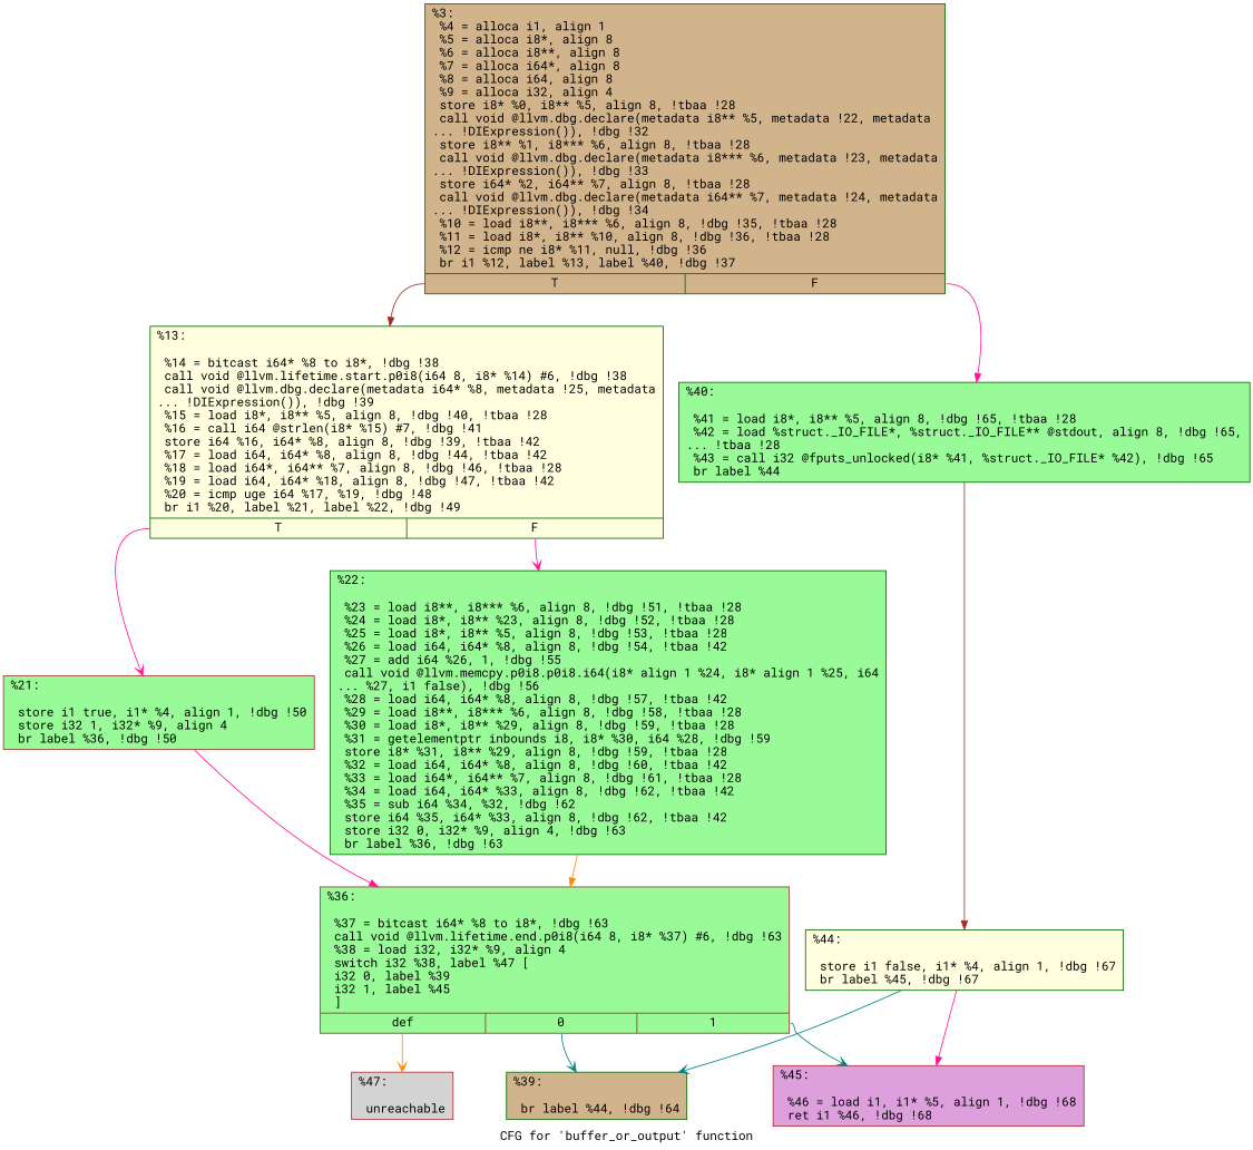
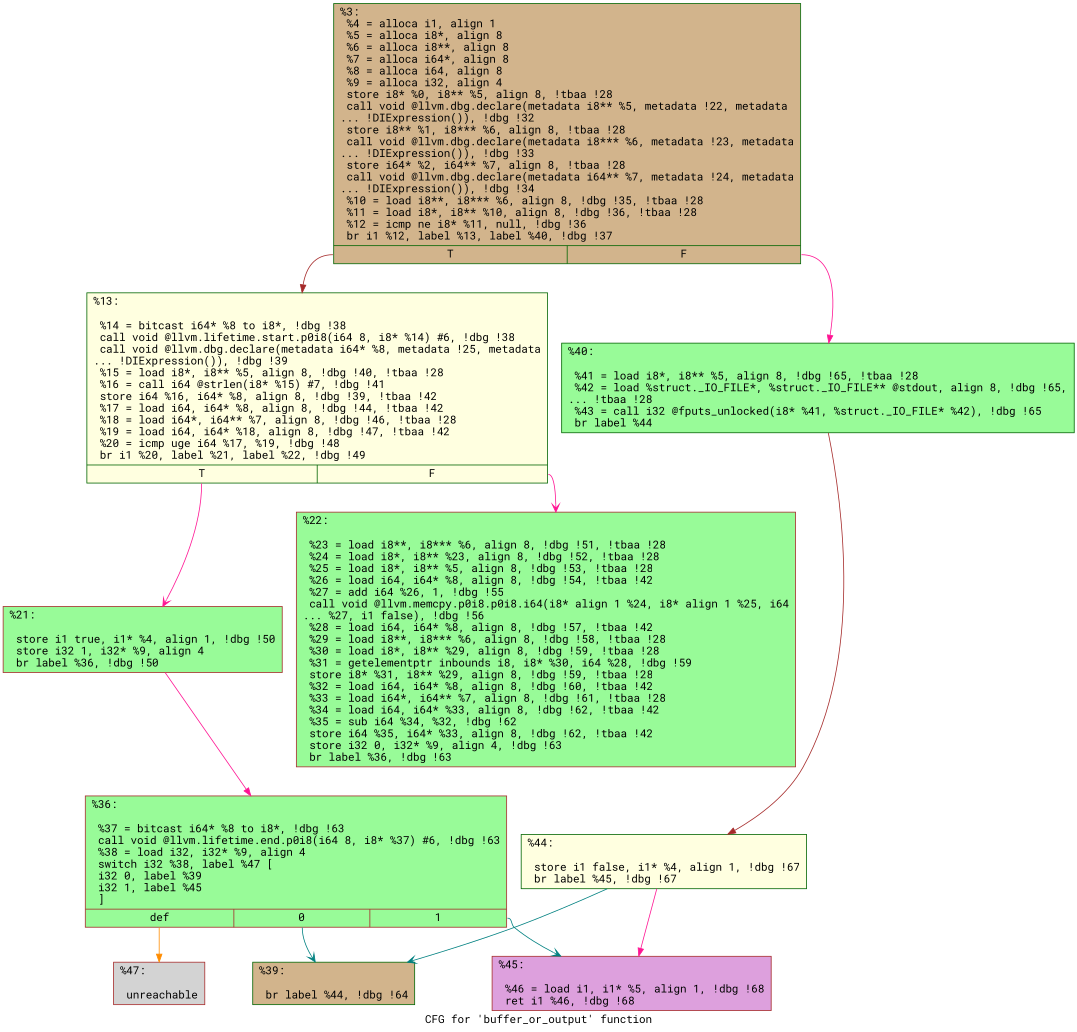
  digraph {
    fontname="Roboto Mono"
    label="CFG for 'buffer_or_output' function"
    node [color=darkgreen fillcolor=palegreen fontname="Roboto Mono" shape=record style=filled]
    edge [arrowhead=normal color=deeppink fontname="Roboto Mono"]
    n1 [fillcolor=tan label="{%3:\l  %4 = alloca i1, align 1\l  %5 = alloca i8*, align 8\l  %6 = alloca i8**, align 8\l  %7 = alloca i64*, align 8\l  %8 = alloca i64, align 8\l  %9 = alloca i32, align 4\l  store i8* %0, i8** %5, align 8, !tbaa !28\l  call void @llvm.dbg.declare(metadata i8** %5, metadata !22, metadata\l... !DIExpression()), !dbg !32\l  store i8** %1, i8*** %6, align 8, !tbaa !28\l  call void @llvm.dbg.declare(metadata i8*** %6, metadata !23, metadata\l... !DIExpression()), !dbg !33\l  store i64* %2, i64** %7, align 8, !tbaa !28\l  call void @llvm.dbg.declare(metadata i64** %7, metadata !24, metadata\l... !DIExpression()), !dbg !34\l  %10 = load i8**, i8*** %6, align 8, !dbg !35, !tbaa !28\l  %11 = load i8*, i8** %10, align 8, !dbg !36, !tbaa !28\l  %12 = icmp ne i8* %11, null, !dbg !36\l  br i1 %12, label %13, label %40, !dbg !37\l|{<s0>T|<s1>F}}"]
    n2 [fillcolor=lightyellow label="{%13:\l\l  %14 = bitcast i64* %8 to i8*, !dbg !38\l  call void @llvm.lifetime.start.p0i8(i64 8, i8* %14) #6, !dbg !38\l  call void @llvm.dbg.declare(metadata i64* %8, metadata !25, metadata\l... !DIExpression()), !dbg !39\l  %15 = load i8*, i8** %5, align 8, !dbg !40, !tbaa !28\l  %16 = call i64 @strlen(i8* %15) #7, !dbg !41\l  store i64 %16, i64* %8, align 8, !dbg !39, !tbaa !42\l  %17 = load i64, i64* %8, align 8, !dbg !44, !tbaa !42\l  %18 = load i64*, i64** %7, align 8, !dbg !46, !tbaa !28\l  %19 = load i64, i64* %18, align 8, !dbg !47, !tbaa !42\l  %20 = icmp uge i64 %17, %19, !dbg !48\l  br i1 %20, label %21, label %22, !dbg !49\l|{<s0>T|<s1>F}}"]
    n3 [label="{%40:\l\l  %41 = load i8*, i8** %5, align 8, !dbg !65, !tbaa !28\l  %42 = load %struct._IO_FILE*, %struct._IO_FILE** @stdout, align 8, !dbg !65,\l... !tbaa !28\l  %43 = call i32 @fputs_unlocked(i8* %41, %struct._IO_FILE* %42), !dbg !65\l  br label %44\l}"]
    n4 [color=brown label="{%21:\l\l  store i1 true, i1* %4, align 1, !dbg !50\l  store i32 1, i32* %9, align 4\l  br label %36, !dbg !50\l}"]
-   n5 [label="{%22:\l\l  %23 = load i8**, i8*** %6, align 8, !dbg !51, !tbaa !28\l  %24 = load i8*, i8** %23, align 8, !dbg !52, !tbaa !28\l  %25 = load i8*, i8** %5, align 8, !dbg !53, !tbaa !28\l  %26 = load i64, i64* %8, align 8, !dbg !54, !tbaa !42\l  %27 = add i64 %26, 1, !dbg !55\l  call void @llvm.memcpy.p0i8.p0i8.i64(i8* align 1 %24, i8* align 1 %25, i64\l... %27, i1 false), !dbg !56\l  %28 = load i64, i64* %8, align 8, !dbg !57, !tbaa !42\l  %29 = load i8**, i8*** %6, align 8, !dbg !58, !tbaa !28\l  %30 = load i8*, i8** %29, align 8, !dbg !59, !tbaa !28\l  %31 = getelementptr inbounds i8, i8* %30, i64 %28, !dbg !59\l  store i8* %31, i8** %29, align 8, !dbg !59, !tbaa !28\l  %32 = load i64, i64* %8, align 8, !dbg !60, !tbaa !42\l  %33 = load i64*, i64** %7, align 8, !dbg !61, !tbaa !28\l  %34 = load i64, i64* %33, align 8, !dbg !62, !tbaa !42\l  %35 = sub i64 %34, %32, !dbg !62\l  store i64 %35, i64* %33, align 8, !dbg !62, !tbaa !42\l  store i32 0, i32* %9, align 4, !dbg !63\l  br label %36, !dbg !63\l}"]
+   n5 [color=brown label="{%22:\l\l  %23 = load i8**, i8*** %6, align 8, !dbg !51, !tbaa !28\l  %24 = load i8*, i8** %23, align 8, !dbg !52, !tbaa !28\l  %25 = load i8*, i8** %5, align 8, !dbg !53, !tbaa !28\l  %26 = load i64, i64* %8, align 8, !dbg !54, !tbaa !42\l  %27 = add i64 %26, 1, !dbg !55\l  call void @llvm.memcpy.p0i8.p0i8.i64(i8* align 1 %24, i8* align 1 %25, i64\l... %27, i1 false), !dbg !56\l  %28 = load i64, i64* %8, align 8, !dbg !57, !tbaa !42\l  %29 = load i8**, i8*** %6, align 8, !dbg !58, !tbaa !28\l  %30 = load i8*, i8** %29, align 8, !dbg !59, !tbaa !28\l  %31 = getelementptr inbounds i8, i8* %30, i64 %28, !dbg !59\l  store i8* %31, i8** %29, align 8, !dbg !59, !tbaa !28\l  %32 = load i64, i64* %8, align 8, !dbg !60, !tbaa !42\l  %33 = load i64*, i64** %7, align 8, !dbg !61, !tbaa !28\l  %34 = load i64, i64* %33, align 8, !dbg !62, !tbaa !42\l  %35 = sub i64 %34, %32, !dbg !62\l  store i64 %35, i64* %33, align 8, !dbg !62, !tbaa !42\l  store i32 0, i32* %9, align 4, !dbg !63\l  br label %36, !dbg !63\l}"]
    n6 [fillcolor=lightyellow label="{%44:\l\l  store i1 false, i1* %4, align 1, !dbg !67\l  br label %45, !dbg !67\l}"]
    n7 [color=brown label="{%36:\l\l  %37 = bitcast i64* %8 to i8*, !dbg !63\l  call void @llvm.lifetime.end.p0i8(i64 8, i8* %37) #6, !dbg !63\l  %38 = load i32, i32* %9, align 4\l  switch i32 %38, label %47 [\l    i32 0, label %39\l    i32 1, label %45\l  ]\l|{<s0>def|<s1>0|<s2>1}}"]
    n8 [fillcolor=tan label="{%39:\l\l  br label %44, !dbg !64\l}"]
    n9 [color=brown fillcolor=plum label="{%45:\l\l  %46 = load i1, i1* %5, align 1, !dbg !68\l  ret i1 %46, !dbg !68\l}"]
    n10 [color=brown fillcolor=lightgrey label="{%47:\l\l  unreachable\l}"]
    n1 -> n2 [color=brown tailport=s0]
    n1 -> n3 [tailport=s1]
    n2 -> n4 [arrowhead=vee tailport=s0]
    n2 -> n5 [arrowhead=vee tailport=s1]
    n3 -> n6 [color=brown]
    n4 -> n7
-   n5 -> n7 [color=darkorange]
    n6 -> n8 [arrowhead=vee color=teal]
    n6 -> n9
    n7 -> n8 [arrowhead=vee color=teal tailport=s1]
    n7 -> n9 [arrowhead=vee color=teal tailport=s2]
-   n7 -> n10 [arrowhead=vee color=darkorange tailport=s0]
+   n7 -> n10 [color=darkorange tailport=s0]
  }
